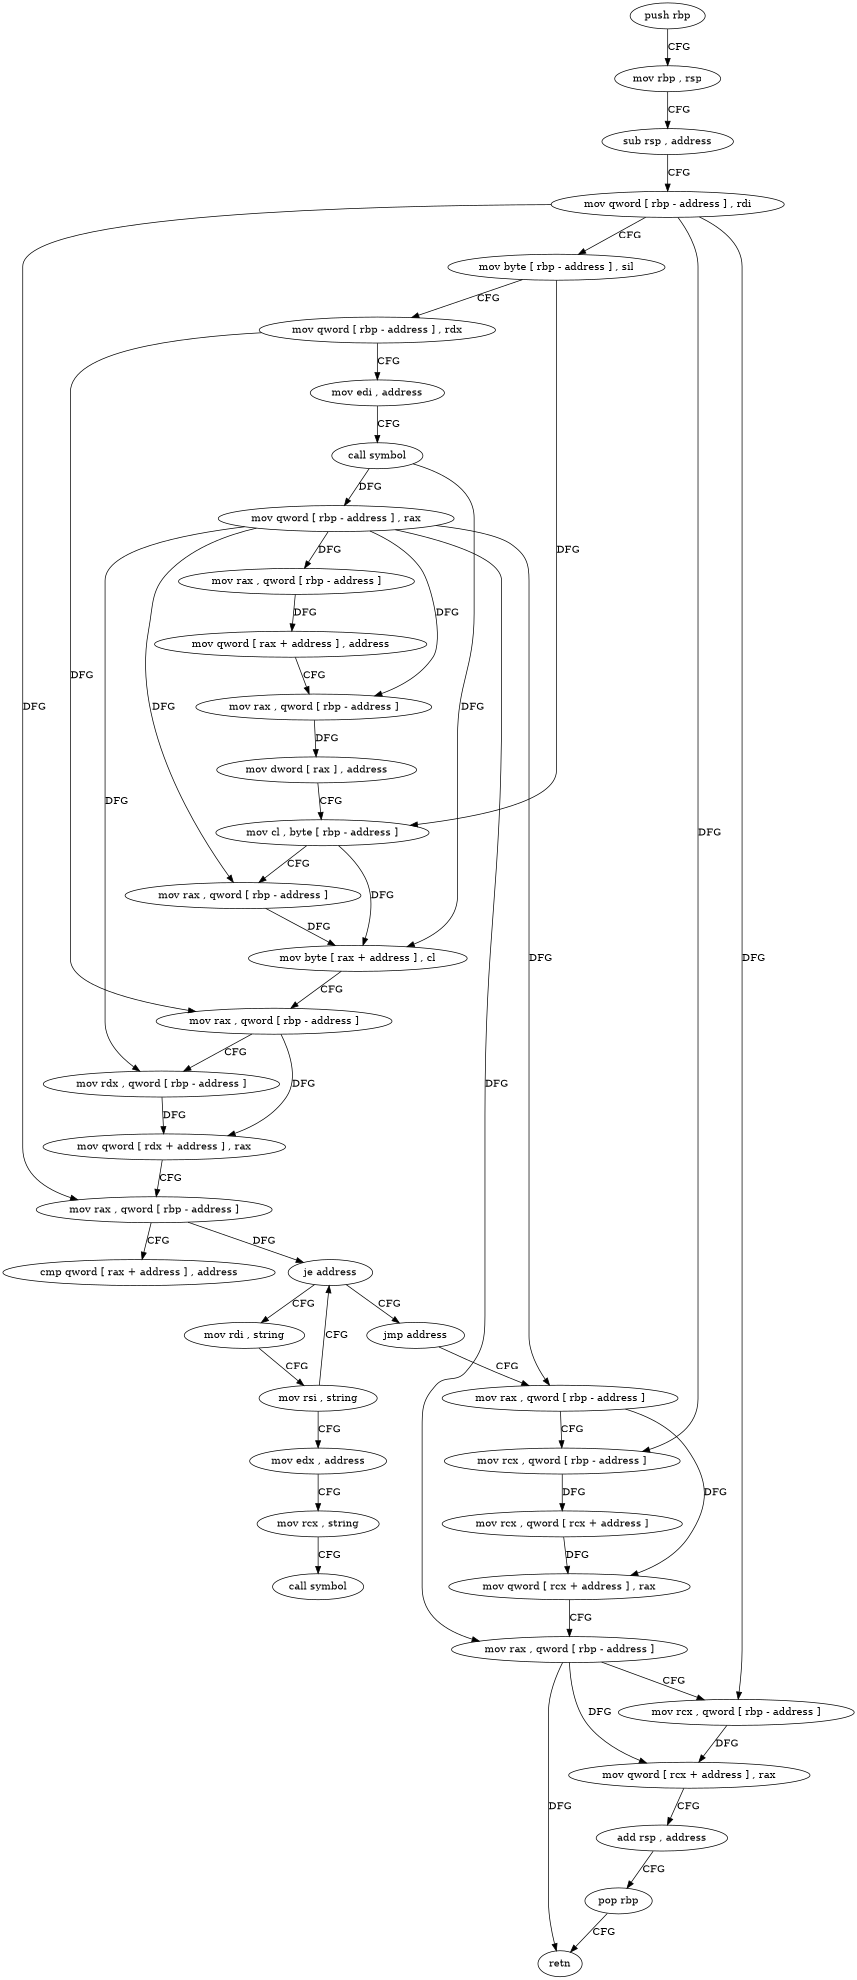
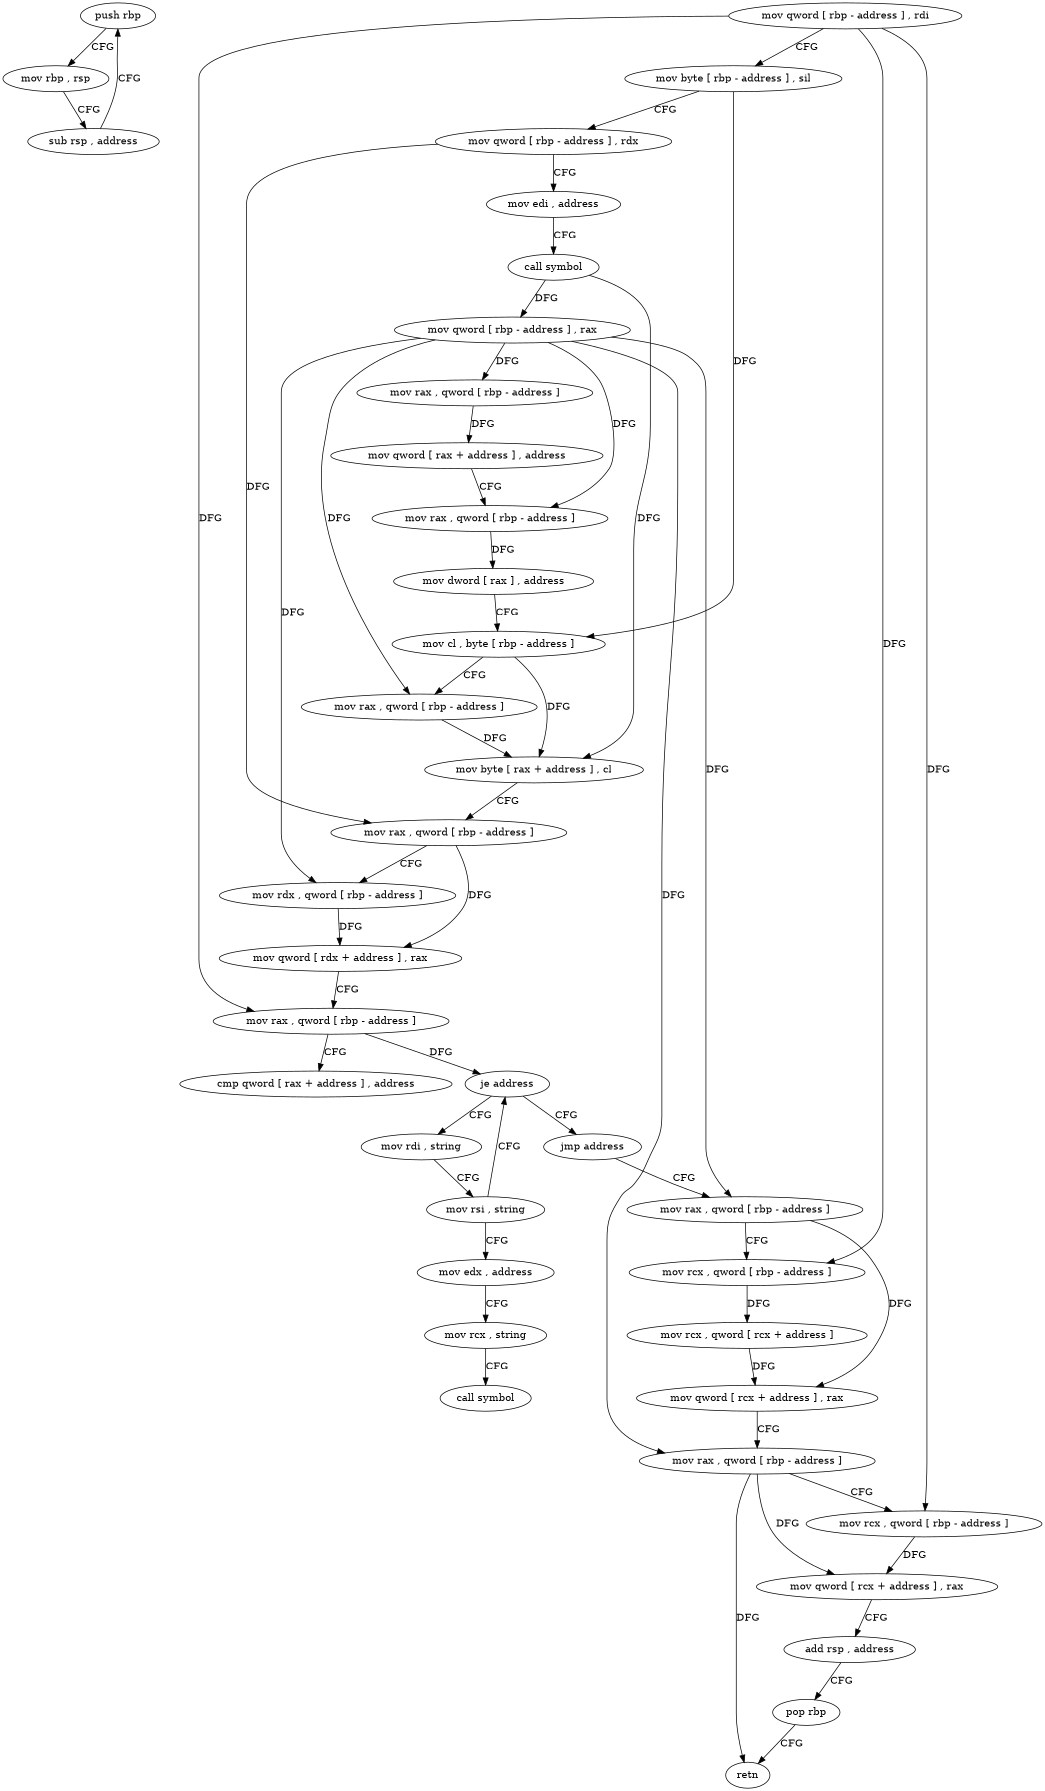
  digraph {
    n1 [label="push rbp"]
    n2 [label="mov rbp , rsp"]
    n3 [label="sub rsp , address"]
    n4 [label="mov qword [ rbp - address ] , rdi"]
    n5 [label="mov byte [ rbp - address ] , sil"]
    n6 [label="mov rax , qword [ rbp - address ]"]
    n7 [label="mov rcx , qword [ rbp - address ]"]
    n8 [label="mov rcx , qword [ rbp - address ]"]
    n9 [label="mov qword [ rbp - address ] , rdx"]
    n10 [label="mov cl , byte [ rbp - address ]"]
    n11 [label="cmp qword [ rax + address ] , address"]
    n12 [label="je address"]
    n13 [label="mov rcx , qword [ rcx + address ]"]
    n14 [label="mov qword [ rcx + address ] , rax"]
    n15 [label="mov edi , address"]
    n16 [label="mov rax , qword [ rbp - address ]"]
    n17 [label="mov byte [ rax + address ] , cl"]
    n18 [label="mov rax , qword [ rbp - address ]"]
    n19 [label="call symbol"]
    n20 [label="mov rdx , qword [ rbp - address ]"]
    n21 [label="mov qword [ rdx + address ] , rax"]
    n22 [label="mov qword [ rbp - address ] , rax"]
    n23 [label="mov rax , qword [ rbp - address ]"]
    n24 [label="mov rax , qword [ rbp - address ]"]
    n25 [label="mov rax , qword [ rbp - address ]"]
    n26 [label="mov rax , qword [ rbp - address ]"]
    n27 [label="mov qword [ rax + address ] , address"]
    n28 [label="mov dword [ rax ] , address"]
    n29 [label="mov qword [ rcx + address ] , rax"]
    n30 [label=retn]
    n31 [label="mov rdi , string"]
    n32 [label="jmp address"]
    n33 [label="mov rsi , string"]
    n34 [label="mov edx , address"]
    n35 [label="mov rcx , string"]
    n36 [label="call symbol"]
    n37 [label="add rsp , address"]
    n38 [label="pop rbp"]
    n1 -> n2 [label=CFG]
    n2 -> n3 [label=CFG]
-   n3 -> n4 [label=CFG]
+   n3 -> n1 [label=CFG]
    n4 -> n5 [label=CFG]
    n4 -> n6 [label=DFG]
    n4 -> n7 [label=DFG]
    n4 -> n8 [label=DFG]
    n5 -> n9 [label=CFG]
    n5 -> n10 [label=DFG]
    n6 -> n11 [label=CFG]
    n6 -> n12 [label=DFG]
    n7 -> n13 [label=DFG]
    n8 -> n14 [label=DFG]
    n9 -> n15 [label=CFG]
    n9 -> n16 [label=DFG]
    n10 -> n17 [label=DFG]
    n10 -> n18 [label=CFG]
    n12 -> n31 [label=CFG]
    n12 -> n32 [label=CFG]
    n13 -> n29 [label=DFG]
    n14 -> n37 [label=CFG]
    n15 -> n19 [label=CFG]
    n16 -> n20 [label=CFG]
    n16 -> n21 [label=DFG]
    n17 -> n16 [label=CFG]
    n18 -> n17 [label=DFG]
    n19 -> n17 [label=DFG]
    n19 -> n22 [label=DFG]
    n20 -> n21 [label=DFG]
    n21 -> n6 [label=CFG]
    n22 -> n18 [label=DFG]
    n22 -> n20 [label=DFG]
    n22 -> n23 [label=DFG]
    n22 -> n24 [label=DFG]
    n22 -> n25 [label=DFG]
    n22 -> n26 [label=DFG]
    n23 -> n27 [label=DFG]
    n24 -> n28 [label=DFG]
    n25 -> n7 [label=CFG]
    n25 -> n29 [label=DFG]
    n26 -> n8 [label=CFG]
    n26 -> n14 [label=DFG]
    n26 -> n30 [label=DFG]
    n27 -> n24 [label=CFG]
    n28 -> n10 [label=CFG]
    n29 -> n26 [label=CFG]
    n31 -> n33 [label=CFG]
    n32 -> n25 [label=CFG]
    n33 -> n12 [label=CFG]
    n33 -> n34 [label=CFG]
    n34 -> n35 [label=CFG]
    n35 -> n36 [label=CFG]
    n37 -> n38 [label=CFG]
    n38 -> n30 [label=CFG]
  }
